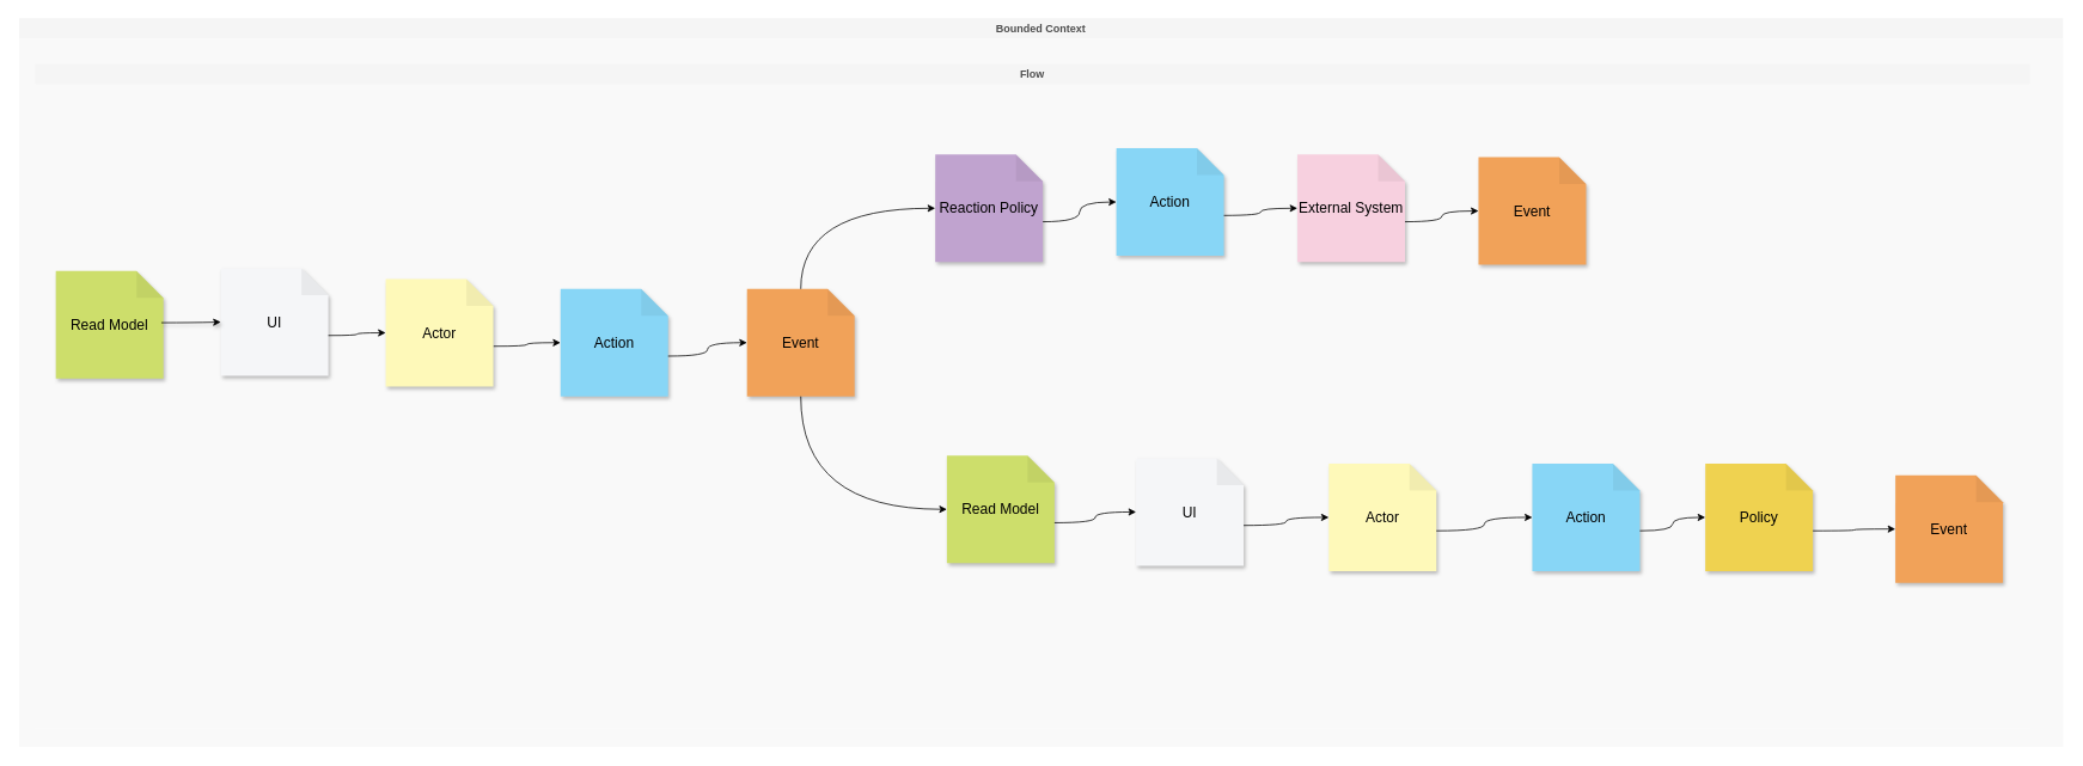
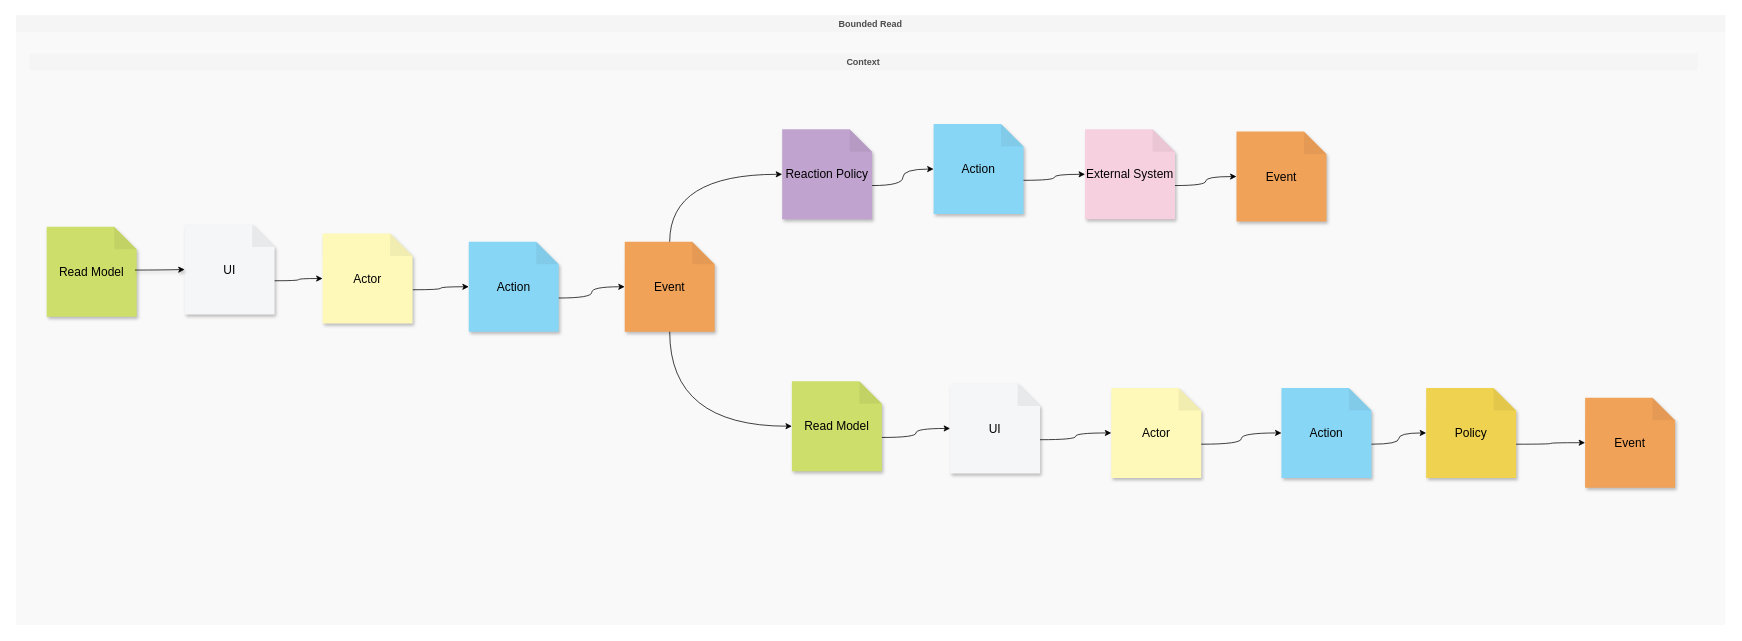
  <mxCell id="0" />
  <mxCell id="1" parent="0" />
- <mxCell id="2" value="Bounded Context" style="swimlane;whiteSpace=wrap;html=1;strokeColor=none;swimlaneLine=0;fillColor=#F5F5F5;gradientColor=none;swimlaneFillColor=#f9f9f9;fontStyle=1;fontColor=#4D4D4D;glass=0;shadow=0;" vertex="1" parent="1"><mxGeometry x="20" y="20" width="2280" height="813" as="geometry"><mxRectangle x="488" y="-400" width="130" height="26" as="alternateBounds" /></mxGeometry></mxCell>
- <mxCell id="3" value="Flow" style="swimlane;whiteSpace=wrap;html=1;strokeColor=none;swimlaneLine=0;fillColor=#F5F5F5;gradientColor=none;swimlaneFillColor=#f9f9f9;fontStyle=1;fontColor=#4D4D4D;glass=0;shadow=0;" vertex="1" parent="2"><mxGeometry x="18" y="51" width="2225" height="741" as="geometry"><mxRectangle x="488" y="-400" width="130" height="26" as="alternateBounds" /></mxGeometry></mxCell>
+ <mxCell id="2" value="Bounded Read" style="swimlane;whiteSpace=wrap;html=1;strokeColor=none;swimlaneLine=0;fillColor=#F5F5F5;gradientColor=none;swimlaneFillColor=#f9f9f9;fontStyle=1;fontColor=#4D4D4D;glass=0;shadow=0;" vertex="1" parent="1"><mxGeometry x="20" y="20" width="2280" height="813" as="geometry"><mxRectangle x="488" y="-400" width="130" height="26" as="alternateBounds" /></mxGeometry></mxCell>
+ <mxCell id="3" value="Context" style="swimlane;whiteSpace=wrap;html=1;strokeColor=none;swimlaneLine=0;fillColor=#F5F5F5;gradientColor=none;swimlaneFillColor=#f9f9f9;fontStyle=1;fontColor=#4D4D4D;glass=0;shadow=0;" vertex="1" parent="2"><mxGeometry x="18" y="51" width="2225" height="741" as="geometry"><mxRectangle x="488" y="-400" width="130" height="26" as="alternateBounds" /></mxGeometry></mxCell>
  <mxCell id="4" value="generates" style="edgeStyle=orthogonalEdgeStyle;rounded=0;orthogonalLoop=1;jettySize=auto;html=1;exitX=0;exitY=0;exitDx=120.0;exitDy=75;exitPerimeter=0;" edge="1" parent="3"><mxGeometry relative="1" as="geometry"><mxPoint x="676" y="187" as="targetPoint" /></mxGeometry></mxCell>
  <mxCell id="5" value="Invoked on" style="edgeStyle=orthogonalEdgeStyle;rounded=0;orthogonalLoop=1;jettySize=auto;html=1;exitX=0.5;exitY=0;exitDx=0;exitDy=0;exitPerimeter=0;" edge="1" parent="3"><mxGeometry relative="1" as="geometry"><mxPoint x="414" y="123" as="targetPoint" /></mxGeometry></mxCell>
  <mxCell id="6" value="invoked on" style="edgeStyle=orthogonalEdgeStyle;rounded=0;orthogonalLoop=1;jettySize=auto;html=1;exitX=0.5;exitY=1;exitDx=0;exitDy=0;exitPerimeter=0;" edge="1" parent="3"><mxGeometry relative="1" as="geometry"><mxPoint x="260" y="303" as="sourcePoint" /></mxGeometry></mxCell>
  <mxCell id="7" value="generates" style="edgeStyle=orthogonalEdgeStyle;rounded=0;orthogonalLoop=1;jettySize=auto;html=1;exitX=0;exitY=0;exitDx=120.0;exitDy=75;exitPerimeter=0;entryX=0.5;entryY=1;entryDx=0;entryDy=0;entryPerimeter=0;" edge="1" parent="3"><mxGeometry relative="1" as="geometry"><mxPoint x="676" y="307" as="targetPoint" /></mxGeometry></mxCell>
  <mxCell id="8" value="invoke" style="edgeStyle=orthogonalEdgeStyle;rounded=0;orthogonalLoop=1;jettySize=auto;html=1;" edge="1" parent="3"><mxGeometry relative="1" as="geometry"><mxPoint x="200" y="243" as="targetPoint" /></mxGeometry></mxCell>
  <mxCell id="9" value="" style="group" vertex="1" connectable="0" parent="3"><mxGeometry x="23" y="94" width="2172" height="485" as="geometry" /></mxCell>
  <mxCell id="10" style="edgeStyle=orthogonalEdgeStyle;html=1;exitX=0;exitY=0;exitDx=120;exitDy=75;exitPerimeter=0;entryX=0;entryY=0.5;entryDx=0;entryDy=0;entryPerimeter=0;curved=1;" edge="1" parent="9" source="12" target="11"><mxGeometry relative="1" as="geometry" /></mxCell>
  <mxCell id="11" value="Action" style="shape=note;whiteSpace=wrap;html=1;backgroundOutline=1;darkOpacity=0.05;fillColor=#88d6f6;strokeColor=none;fontSize=16;fontStyle=0;rotation=0;shadow=1;" vertex="1" parent="9"><mxGeometry x="563" y="157" width="120" height="120" as="geometry" /></mxCell>
  <mxCell id="12" value="Actor" style="shape=note;whiteSpace=wrap;html=1;backgroundOutline=1;darkOpacity=0.05;fillColor=#fef9b9;strokeColor=none;fontSize=16;fontStyle=0;rotation=0;shadow=1;" vertex="1" parent="9"><mxGeometry x="368" y="146" width="120" height="120" as="geometry" /></mxCell>
  <mxCell id="13" value="Read Model" style="shape=note;whiteSpace=wrap;html=1;backgroundOutline=1;darkOpacity=0.05;fillColor=#cdde6b;strokeColor=none;fontSize=16;fontStyle=0;rotation=0;shadow=1;" vertex="1" parent="9"><mxGeometry y="137" width="120" height="120" as="geometry" /></mxCell>
  <mxCell id="14" value="UI" style="shape=note;whiteSpace=wrap;html=1;backgroundOutline=1;darkOpacity=0.05;fillColor=#f5f6f8;strokeColor=none;fontSize=16;fontStyle=0;rotation=0;shadow=1;" vertex="1" parent="9"><mxGeometry x="184" y="134" width="120" height="120" as="geometry" /></mxCell>
  <mxCell id="15" style="edgeStyle=orthogonalEdgeStyle;html=1;exitX=0;exitY=0;exitDx=120;exitDy=75;exitPerimeter=0;entryX=0;entryY=0.5;entryDx=0;entryDy=0;entryPerimeter=0;curved=1;" edge="1" parent="9" source="14" target="12"><mxGeometry relative="1" as="geometry" /></mxCell>
  <mxCell id="16" style="edgeStyle=orthogonalEdgeStyle;html=1;exitX=0.981;exitY=0.481;exitDx=0;exitDy=0;exitPerimeter=0;entryX=0;entryY=0.5;entryDx=0;entryDy=0;entryPerimeter=0;curved=1;shadow=1;" edge="1" parent="9" source="13" target="14"><mxGeometry relative="1" as="geometry" /></mxCell>
  <mxCell id="17" value="Event" style="shape=note;whiteSpace=wrap;html=1;backgroundOutline=1;darkOpacity=0.05;fillColor=#f1a259;strokeColor=none;fontSize=16;fontStyle=0;rotation=0;shadow=1;" vertex="1" parent="9"><mxGeometry x="771" y="157" width="120" height="120" as="geometry" /></mxCell>
  <mxCell id="18" value="Policy" style="shape=note;whiteSpace=wrap;html=1;backgroundOutline=1;darkOpacity=0.05;fillColor=#efd250;strokeColor=none;fontSize=16;fontStyle=0;rotation=0;shadow=1;" vertex="1" parent="9"><mxGeometry x="1840" y="352" width="120" height="120" as="geometry" /></mxCell>
  <mxCell id="19" value="Action" style="shape=note;whiteSpace=wrap;html=1;backgroundOutline=1;darkOpacity=0.05;fillColor=#88d6f6;strokeColor=none;fontSize=16;fontStyle=0;rotation=0;shadow=1;" vertex="1" parent="9"><mxGeometry x="1647" y="352" width="120" height="120" as="geometry" /></mxCell>
  <mxCell id="20" value="External System" style="shape=note;whiteSpace=wrap;html=1;backgroundOutline=1;darkOpacity=0.05;fillColor=#f7d0df;strokeColor=none;fontSize=16;fontStyle=0;rotation=0;shadow=1;" vertex="1" parent="9"><mxGeometry x="1385" y="7" width="120" height="120" as="geometry" /></mxCell>
  <mxCell id="21" value="Reaction Policy" style="shape=note;whiteSpace=wrap;html=1;backgroundOutline=1;darkOpacity=0.05;fillColor=#c0a3cf;strokeColor=none;fontSize=16;fontStyle=0;rotation=0;shadow=1;" vertex="1" parent="9"><mxGeometry x="981" y="7" width="120" height="120" as="geometry" /></mxCell>
  <mxCell id="22" value="Read Model" style="shape=note;whiteSpace=wrap;html=1;backgroundOutline=1;darkOpacity=0.05;fillColor=#cdde6b;strokeColor=none;fontSize=16;fontStyle=0;rotation=0;shadow=1;" vertex="1" parent="9"><mxGeometry x="994" y="343" width="120" height="120" as="geometry" /></mxCell>
  <mxCell id="23" value="UI" style="shape=note;whiteSpace=wrap;html=1;backgroundOutline=1;darkOpacity=0.05;fillColor=#f5f6f8;strokeColor=none;fontSize=16;fontStyle=0;rotation=0;shadow=1;" vertex="1" parent="9"><mxGeometry x="1205" y="346" width="120" height="120" as="geometry" /></mxCell>
  <mxCell id="24" value="Actor" style="shape=note;whiteSpace=wrap;html=1;backgroundOutline=1;darkOpacity=0.05;fillColor=#fef9b9;strokeColor=none;fontSize=16;fontStyle=0;rotation=0;shadow=1;" vertex="1" parent="9"><mxGeometry x="1420" y="352" width="120" height="120" as="geometry" /></mxCell>
  <mxCell id="25" value="Event" style="shape=note;whiteSpace=wrap;html=1;backgroundOutline=1;darkOpacity=0.05;fillColor=#f1a259;strokeColor=none;fontSize=16;fontStyle=0;rotation=0;shadow=1;" vertex="1" parent="9"><mxGeometry x="2052" y="365" width="120" height="120" as="geometry" /></mxCell>
  <mxCell id="26" value="Event" style="shape=note;whiteSpace=wrap;html=1;backgroundOutline=1;darkOpacity=0.05;fillColor=#f1a259;strokeColor=none;fontSize=16;fontStyle=0;rotation=0;shadow=1;" vertex="1" parent="9"><mxGeometry x="1587" y="10" width="120" height="120" as="geometry" /></mxCell>
  <mxCell id="27" value="Action" style="shape=note;whiteSpace=wrap;html=1;backgroundOutline=1;darkOpacity=0.05;fillColor=#88d6f6;strokeColor=none;fontSize=16;fontStyle=0;rotation=0;shadow=1;" vertex="1" parent="9"><mxGeometry x="1183" width="120" height="120" as="geometry" /></mxCell>
  <mxCell id="28" style="edgeStyle=orthogonalEdgeStyle;html=1;exitX=0;exitY=0;exitDx=120;exitDy=75;exitPerimeter=0;entryX=0;entryY=0.5;entryDx=0;entryDy=0;entryPerimeter=0;curved=1;" edge="1" parent="9" source="11" target="17"><mxGeometry relative="1" as="geometry" /></mxCell>
  <mxCell id="29" style="edgeStyle=orthogonalEdgeStyle;html=1;exitX=0.5;exitY=0;exitDx=0;exitDy=0;exitPerimeter=0;entryX=0;entryY=0.5;entryDx=0;entryDy=0;entryPerimeter=0;curved=1;" edge="1" parent="9" source="17" target="21"><mxGeometry relative="1" as="geometry" /></mxCell>
  <mxCell id="30" style="edgeStyle=orthogonalEdgeStyle;html=1;exitX=0.5;exitY=1;exitDx=0;exitDy=0;exitPerimeter=0;entryX=0;entryY=0.5;entryDx=0;entryDy=0;entryPerimeter=0;curved=1;" edge="1" parent="9" source="17" target="22"><mxGeometry relative="1" as="geometry" /></mxCell>
  <mxCell id="31" style="edgeStyle=orthogonalEdgeStyle;html=1;exitX=0;exitY=0;exitDx=120;exitDy=75;exitPerimeter=0;entryX=0;entryY=0.5;entryDx=0;entryDy=0;entryPerimeter=0;curved=1;" edge="1" parent="9" source="21" target="27"><mxGeometry relative="1" as="geometry" /></mxCell>
  <mxCell id="32" style="edgeStyle=orthogonalEdgeStyle;html=1;exitX=0;exitY=0;exitDx=120;exitDy=75;exitPerimeter=0;entryX=0;entryY=0.5;entryDx=0;entryDy=0;entryPerimeter=0;curved=1;" edge="1" parent="9" source="27" target="20"><mxGeometry relative="1" as="geometry" /></mxCell>
  <mxCell id="33" style="edgeStyle=orthogonalEdgeStyle;html=1;exitX=0;exitY=0;exitDx=120;exitDy=75;exitPerimeter=0;entryX=0;entryY=0.5;entryDx=0;entryDy=0;entryPerimeter=0;curved=1;" edge="1" parent="9" source="20" target="26"><mxGeometry relative="1" as="geometry" /></mxCell>
  <mxCell id="34" style="edgeStyle=orthogonalEdgeStyle;html=1;exitX=0;exitY=0;exitDx=120;exitDy=75;exitPerimeter=0;entryX=0;entryY=0.5;entryDx=0;entryDy=0;entryPerimeter=0;curved=1;" edge="1" parent="9" source="22" target="23"><mxGeometry relative="1" as="geometry" /></mxCell>
  <mxCell id="35" style="edgeStyle=orthogonalEdgeStyle;html=1;exitX=0;exitY=0;exitDx=120;exitDy=75;exitPerimeter=0;entryX=0;entryY=0.5;entryDx=0;entryDy=0;entryPerimeter=0;curved=1;" edge="1" parent="9" source="23" target="24"><mxGeometry relative="1" as="geometry" /></mxCell>
  <mxCell id="36" style="edgeStyle=orthogonalEdgeStyle;html=1;exitX=0;exitY=0;exitDx=120;exitDy=75;exitPerimeter=0;entryX=0;entryY=0.5;entryDx=0;entryDy=0;entryPerimeter=0;curved=1;" edge="1" parent="9" source="24" target="19"><mxGeometry relative="1" as="geometry" /></mxCell>
  <mxCell id="37" style="edgeStyle=orthogonalEdgeStyle;html=1;exitX=0;exitY=0;exitDx=120;exitDy=75;exitPerimeter=0;entryX=0;entryY=0.5;entryDx=0;entryDy=0;entryPerimeter=0;curved=1;" edge="1" parent="9" source="19" target="18"><mxGeometry relative="1" as="geometry" /></mxCell>
  <mxCell id="38" style="edgeStyle=orthogonalEdgeStyle;html=1;exitX=0;exitY=0;exitDx=120;exitDy=75;exitPerimeter=0;entryX=0;entryY=0.5;entryDx=0;entryDy=0;entryPerimeter=0;curved=1;" edge="1" parent="9" source="18" target="25"><mxGeometry relative="1" as="geometry" /></mxCell>
